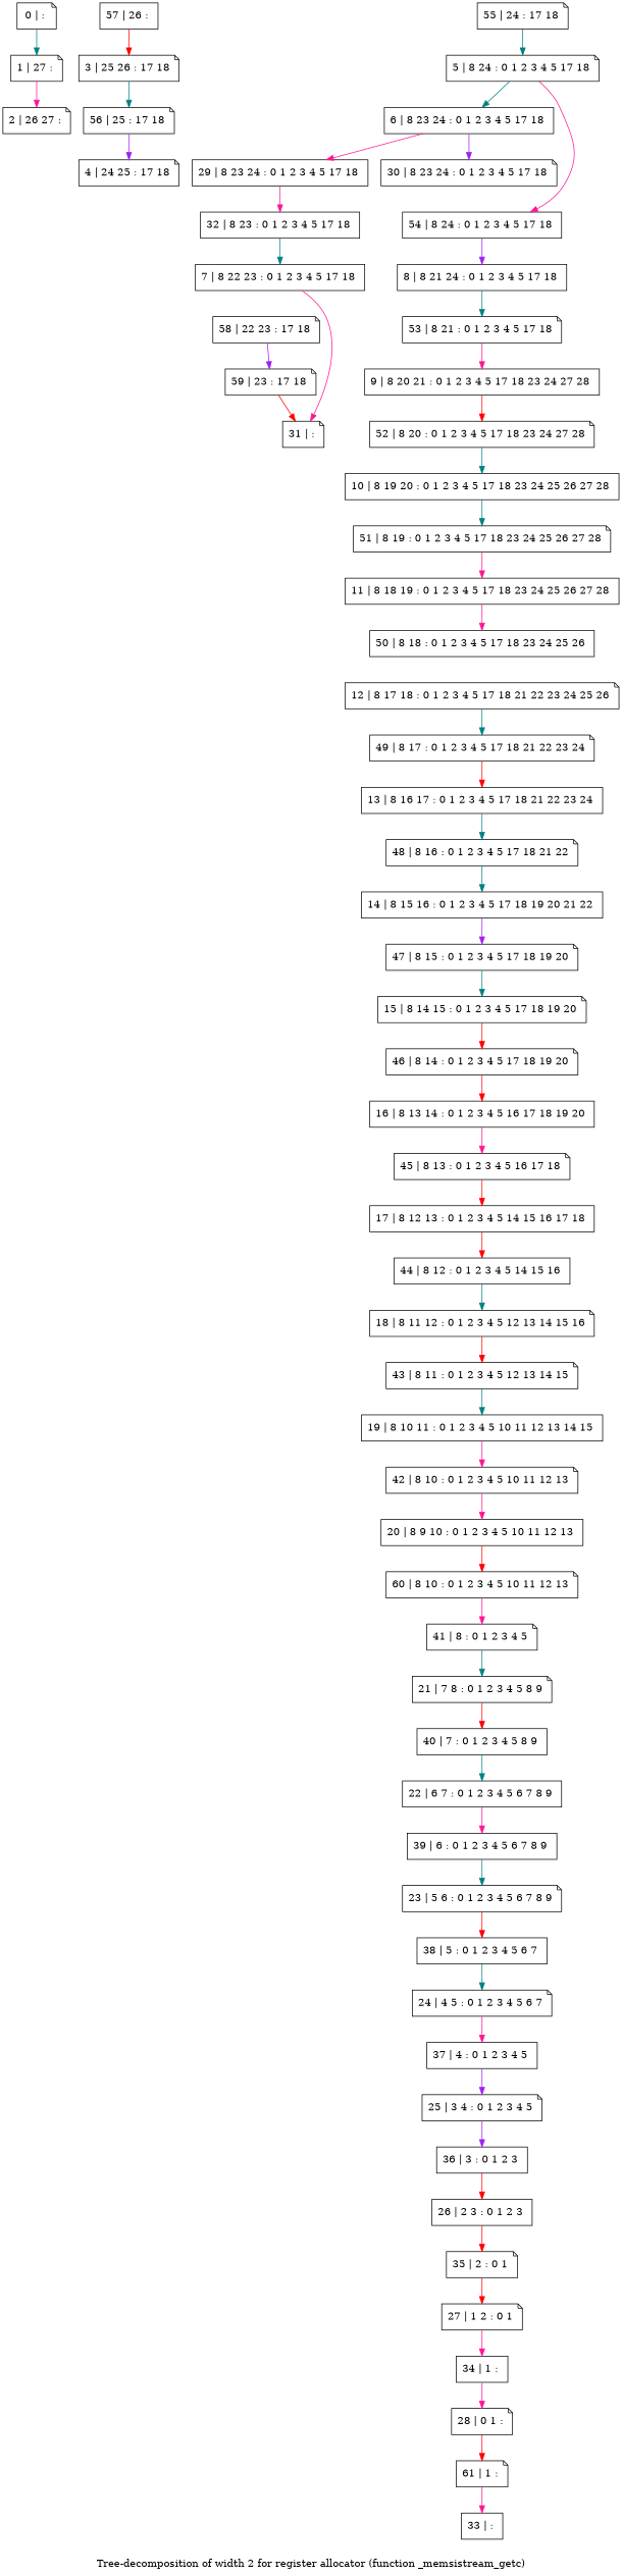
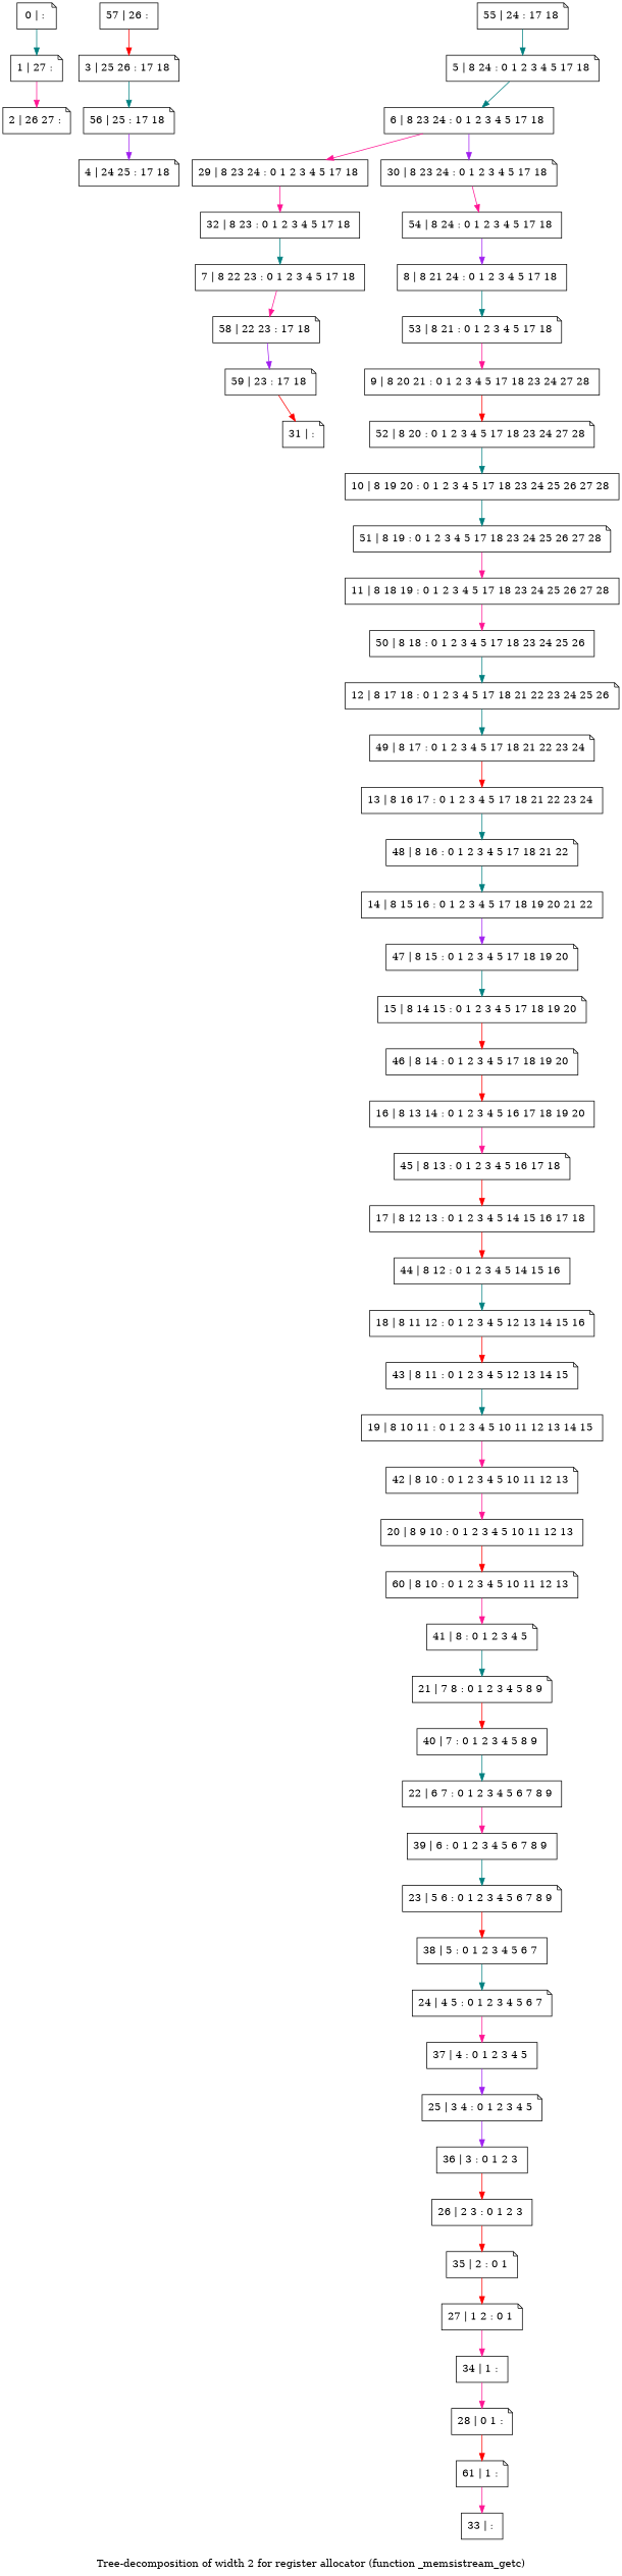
  digraph {
    label="Tree-decomposition of width 2 for register allocator (function _memsistream_getc)"
    node [shape=note]
    edge [color=teal]
    n1 [label="0 | : "]
    n2 [label="1 | 27 : "]
    n3 [label="2 | 26 27 : "]
    n4 [label="57 | 26 : " shape=box]
    n5 [label="3 | 25 26 : 17 18 "]
    n6 [label="56 | 25 : 17 18 "]
    n7 [label="4 | 24 25 : 17 18 "]
    n8 [label="55 | 24 : 17 18 "]
    n9 [label="5 | 8 24 : 0 1 2 3 4 5 17 18 "]
    n10 [label="6 | 8 23 24 : 0 1 2 3 4 5 17 18 " shape=box]
    n11 [label="29 | 8 23 24 : 0 1 2 3 4 5 17 18 " shape=box]
    n12 [label="30 | 8 23 24 : 0 1 2 3 4 5 17 18 "]
    n13 [label="32 | 8 23 : 0 1 2 3 4 5 17 18 " shape=box]
    n14 [label="54 | 8 24 : 0 1 2 3 4 5 17 18 " shape=box]
    n15 [label="7 | 8 22 23 : 0 1 2 3 4 5 17 18 " shape=box]
    n16 [label="58 | 22 23 : 17 18 "]
    n17 [label="59 | 23 : 17 18 "]
    n18 [label="8 | 8 21 24 : 0 1 2 3 4 5 17 18 " shape=box]
    n19 [label="53 | 8 21 : 0 1 2 3 4 5 17 18 "]
    n20 [label="9 | 8 20 21 : 0 1 2 3 4 5 17 18 23 24 27 28 " shape=box]
    n21 [label="52 | 8 20 : 0 1 2 3 4 5 17 18 23 24 27 28 "]
    n22 [label="10 | 8 19 20 : 0 1 2 3 4 5 17 18 23 24 25 26 27 28 " shape=box]
    n23 [label="51 | 8 19 : 0 1 2 3 4 5 17 18 23 24 25 26 27 28 "]
    n24 [label="11 | 8 18 19 : 0 1 2 3 4 5 17 18 23 24 25 26 27 28 " shape=box]
    n25 [label="50 | 8 18 : 0 1 2 3 4 5 17 18 23 24 25 26 " shape=box]
    n26 [label="12 | 8 17 18 : 0 1 2 3 4 5 17 18 21 22 23 24 25 26 "]
    n27 [label="49 | 8 17 : 0 1 2 3 4 5 17 18 21 22 23 24 "]
    n28 [label="13 | 8 16 17 : 0 1 2 3 4 5 17 18 21 22 23 24 " shape=box]
    n29 [label="48 | 8 16 : 0 1 2 3 4 5 17 18 21 22 "]
    n30 [label="14 | 8 15 16 : 0 1 2 3 4 5 17 18 19 20 21 22 " shape=box]
    n31 [label="47 | 8 15 : 0 1 2 3 4 5 17 18 19 20 "]
    n32 [label="15 | 8 14 15 : 0 1 2 3 4 5 17 18 19 20 "]
    n33 [label="46 | 8 14 : 0 1 2 3 4 5 17 18 19 20 "]
    n34 [label="16 | 8 13 14 : 0 1 2 3 4 5 16 17 18 19 20 " shape=box]
    n35 [label="45 | 8 13 : 0 1 2 3 4 5 16 17 18 "]
    n36 [label="17 | 8 12 13 : 0 1 2 3 4 5 14 15 16 17 18 " shape=box]
    n37 [label="44 | 8 12 : 0 1 2 3 4 5 14 15 16 " shape=box]
    n38 [label="18 | 8 11 12 : 0 1 2 3 4 5 12 13 14 15 16 "]
    n39 [label="43 | 8 11 : 0 1 2 3 4 5 12 13 14 15 "]
    n40 [label="19 | 8 10 11 : 0 1 2 3 4 5 10 11 12 13 14 15 " shape=box]
    n41 [label="42 | 8 10 : 0 1 2 3 4 5 10 11 12 13 "]
    n42 [label="20 | 8 9 10 : 0 1 2 3 4 5 10 11 12 13 " shape=box]
    n43 [label="60 | 8 10 : 0 1 2 3 4 5 10 11 12 13 "]
    n44 [label="41 | 8 : 0 1 2 3 4 5 "]
    n45 [label="21 | 7 8 : 0 1 2 3 4 5 8 9 "]
    n46 [label="40 | 7 : 0 1 2 3 4 5 8 9 " shape=box]
    n47 [label="22 | 6 7 : 0 1 2 3 4 5 6 7 8 9 " shape=box]
    n48 [label="39 | 6 : 0 1 2 3 4 5 6 7 8 9 " shape=box]
    n49 [label="23 | 5 6 : 0 1 2 3 4 5 6 7 8 9 "]
    n50 [label="38 | 5 : 0 1 2 3 4 5 6 7 " shape=box]
    n51 [label="24 | 4 5 : 0 1 2 3 4 5 6 7 "]
    n52 [label="37 | 4 : 0 1 2 3 4 5 " shape=box]
    n53 [label="25 | 3 4 : 0 1 2 3 4 5 "]
    n54 [label="36 | 3 : 0 1 2 3 " shape=box]
    n55 [label="26 | 2 3 : 0 1 2 3 " shape=box]
    n56 [label="35 | 2 : 0 1 "]
    n57 [label="27 | 1 2 : 0 1 "]
    n58 [label="34 | 1 : " shape=box]
    n59 [label="28 | 0 1 : "]
    n60 [label="61 | 1 : "]
    n61 [label="33 | : " shape=box]
    n62 [label="31 | : "]
    n1 -> n2
    n2 -> n3 [color=deeppink]
    n4 -> n5 [color=red]
    n5 -> n6
    n6 -> n7 [color=purple]
    n8 -> n9
    n9 -> n10
    n10 -> n11 [color=deeppink]
    n10 -> n12 [color=purple]
    n11 -> n13 [color=deeppink]
-   n9 -> n14 [color=deeppink]
+   n12 -> n14 [color=deeppink]
    n13 -> n15
    n14 -> n18 [color=purple]
-   n15 -> n62 [color=deeppink]
+   n15 -> n16 [color=deeppink]
    n16 -> n17 [color=purple]
    n17 -> n62 [color=red]
    n18 -> n19
    n19 -> n20 [color=deeppink]
    n20 -> n21 [color=red]
    n21 -> n22
    n22 -> n23
    n23 -> n24 [color=deeppink]
    n24 -> n25 [color=deeppink]
+   n25 -> n26
    n26 -> n27
    n27 -> n28 [color=red]
    n28 -> n29
    n29 -> n30
    n30 -> n31 [color=purple]
    n31 -> n32
    n32 -> n33 [color=red]
    n33 -> n34 [color=red]
    n34 -> n35 [color=deeppink]
    n35 -> n36 [color=red]
    n36 -> n37 [color=red]
    n37 -> n38
    n38 -> n39 [color=red]
    n39 -> n40
    n40 -> n41 [color=deeppink]
    n41 -> n42 [color=deeppink]
    n42 -> n43 [color=red]
    n43 -> n44 [color=deeppink]
    n44 -> n45
    n45 -> n46 [color=red]
    n46 -> n47
    n47 -> n48 [color=deeppink]
    n48 -> n49
    n49 -> n50 [color=red]
    n50 -> n51
    n51 -> n52 [color=deeppink]
    n52 -> n53 [color=purple]
    n53 -> n54 [color=purple]
    n54 -> n55 [color=red]
    n55 -> n56 [color=red]
    n56 -> n57 [color=red]
    n57 -> n58 [color=deeppink]
    n58 -> n59 [color=deeppink]
    n59 -> n60 [color=red]
    n60 -> n61 [color=deeppink]
  }
